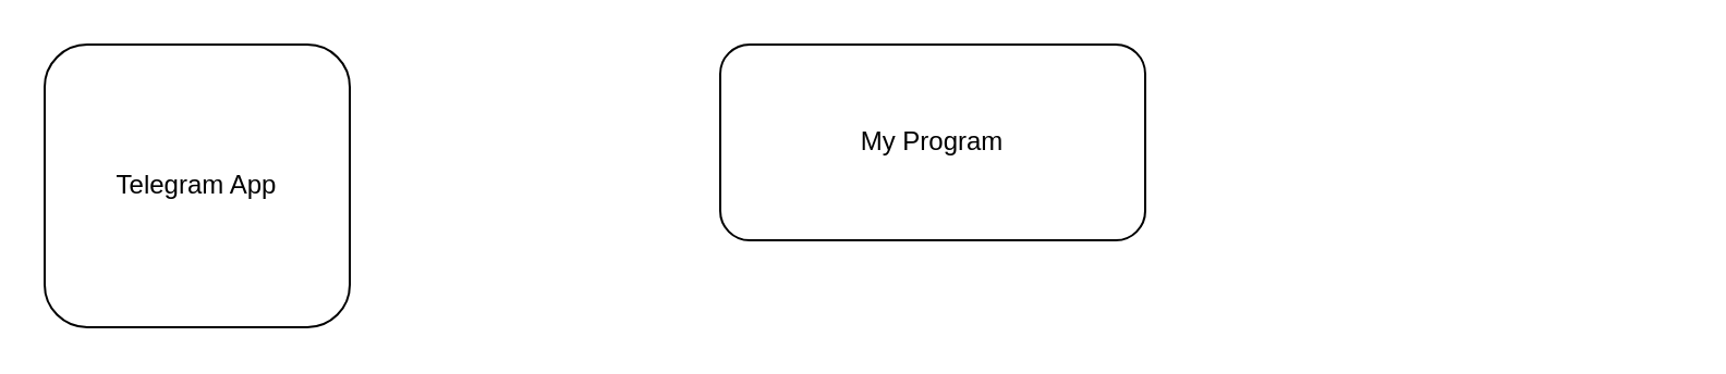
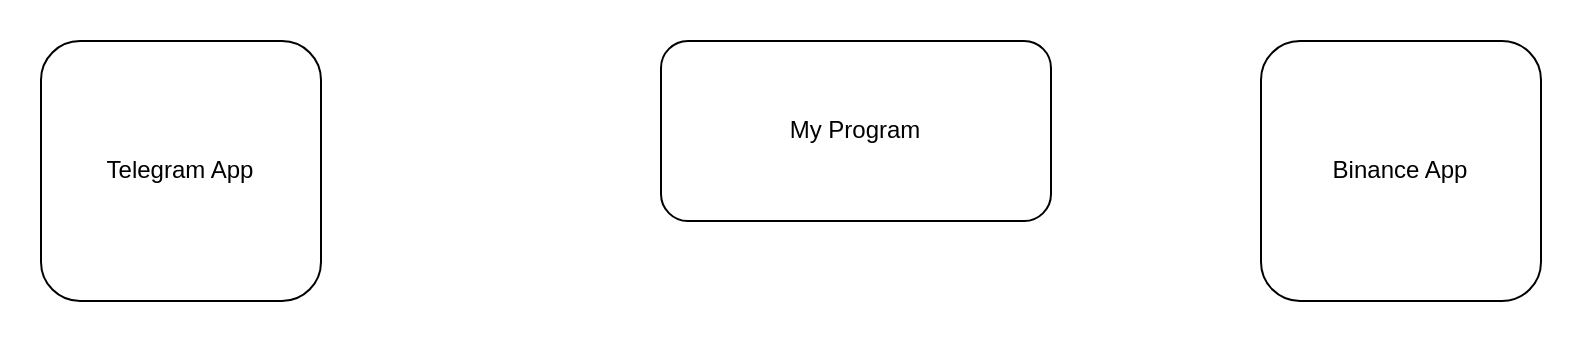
  <mxCell id="0" />
  <mxCell id="1" parent="0" />
  <mxCell id="2" value="Telegram App" style="rounded=1;whiteSpace=wrap;html=1;" vertex="1" parent="1"><mxGeometry x="20" y="20" width="140" height="130" as="geometry" /></mxCell>
  <mxCell id="3" value="My Program" style="rounded=1;whiteSpace=wrap;html=1;" vertex="1" parent="1"><mxGeometry x="330" y="20" width="195" height="90" as="geometry" /></mxCell>
+ <mxCell id="4" value="Binance App" style="rounded=1;whiteSpace=wrap;html=1;" vertex="1" parent="1"><mxGeometry x="630" y="20" width="140" height="130" as="geometry" /></mxCell>
